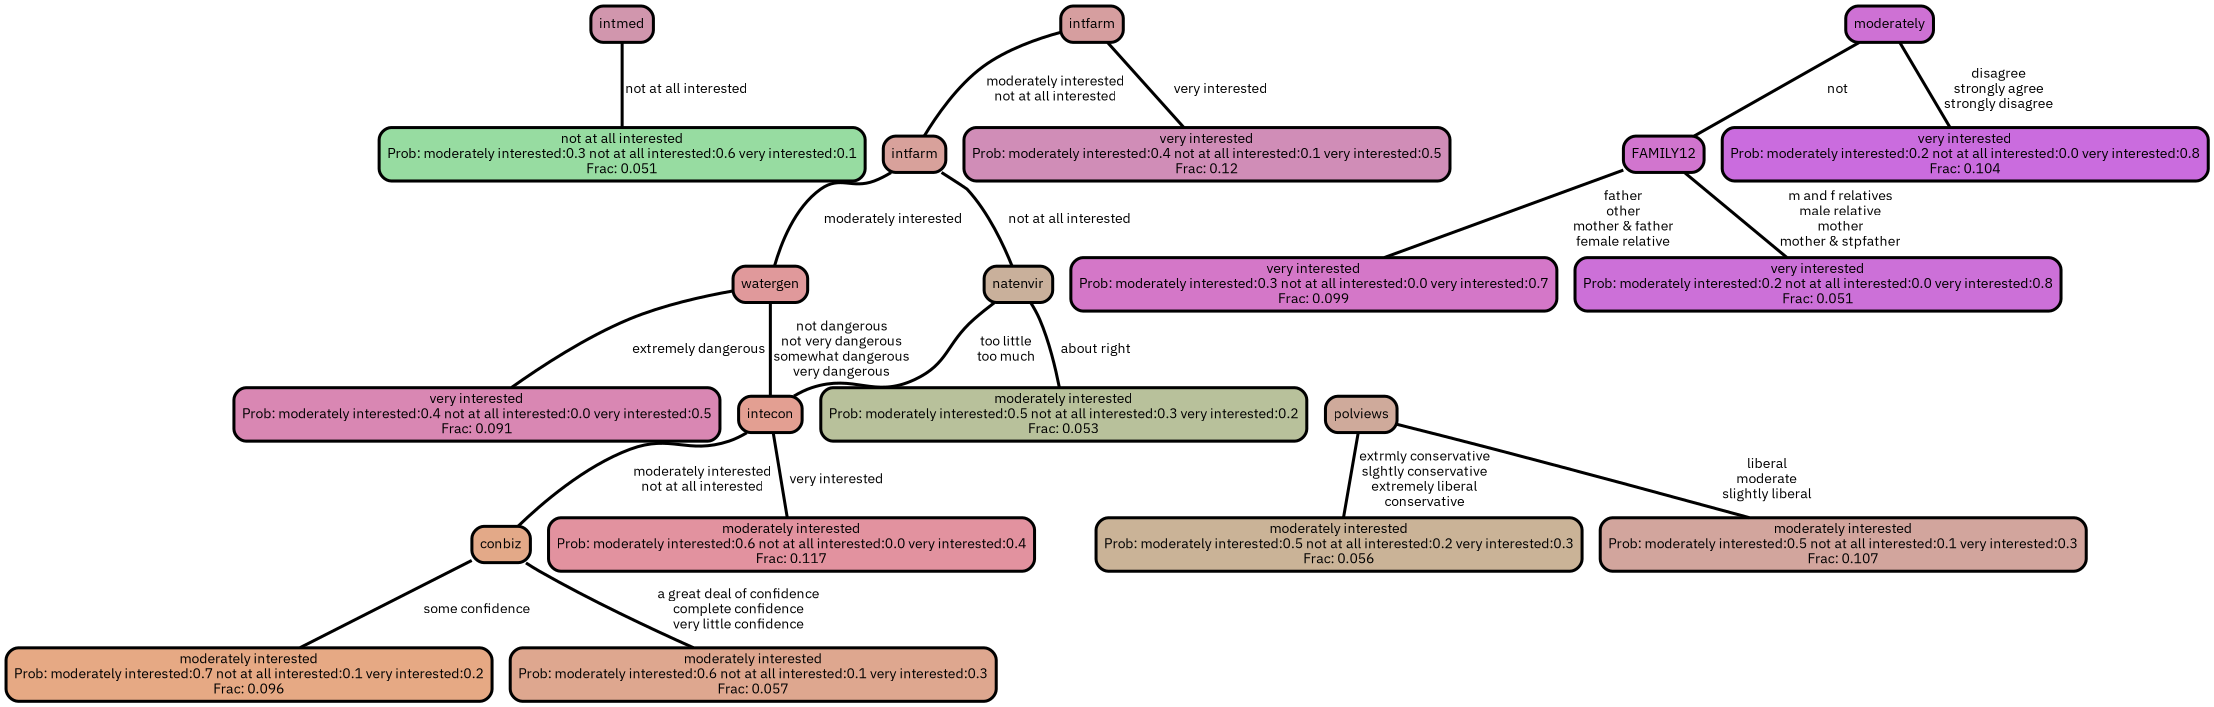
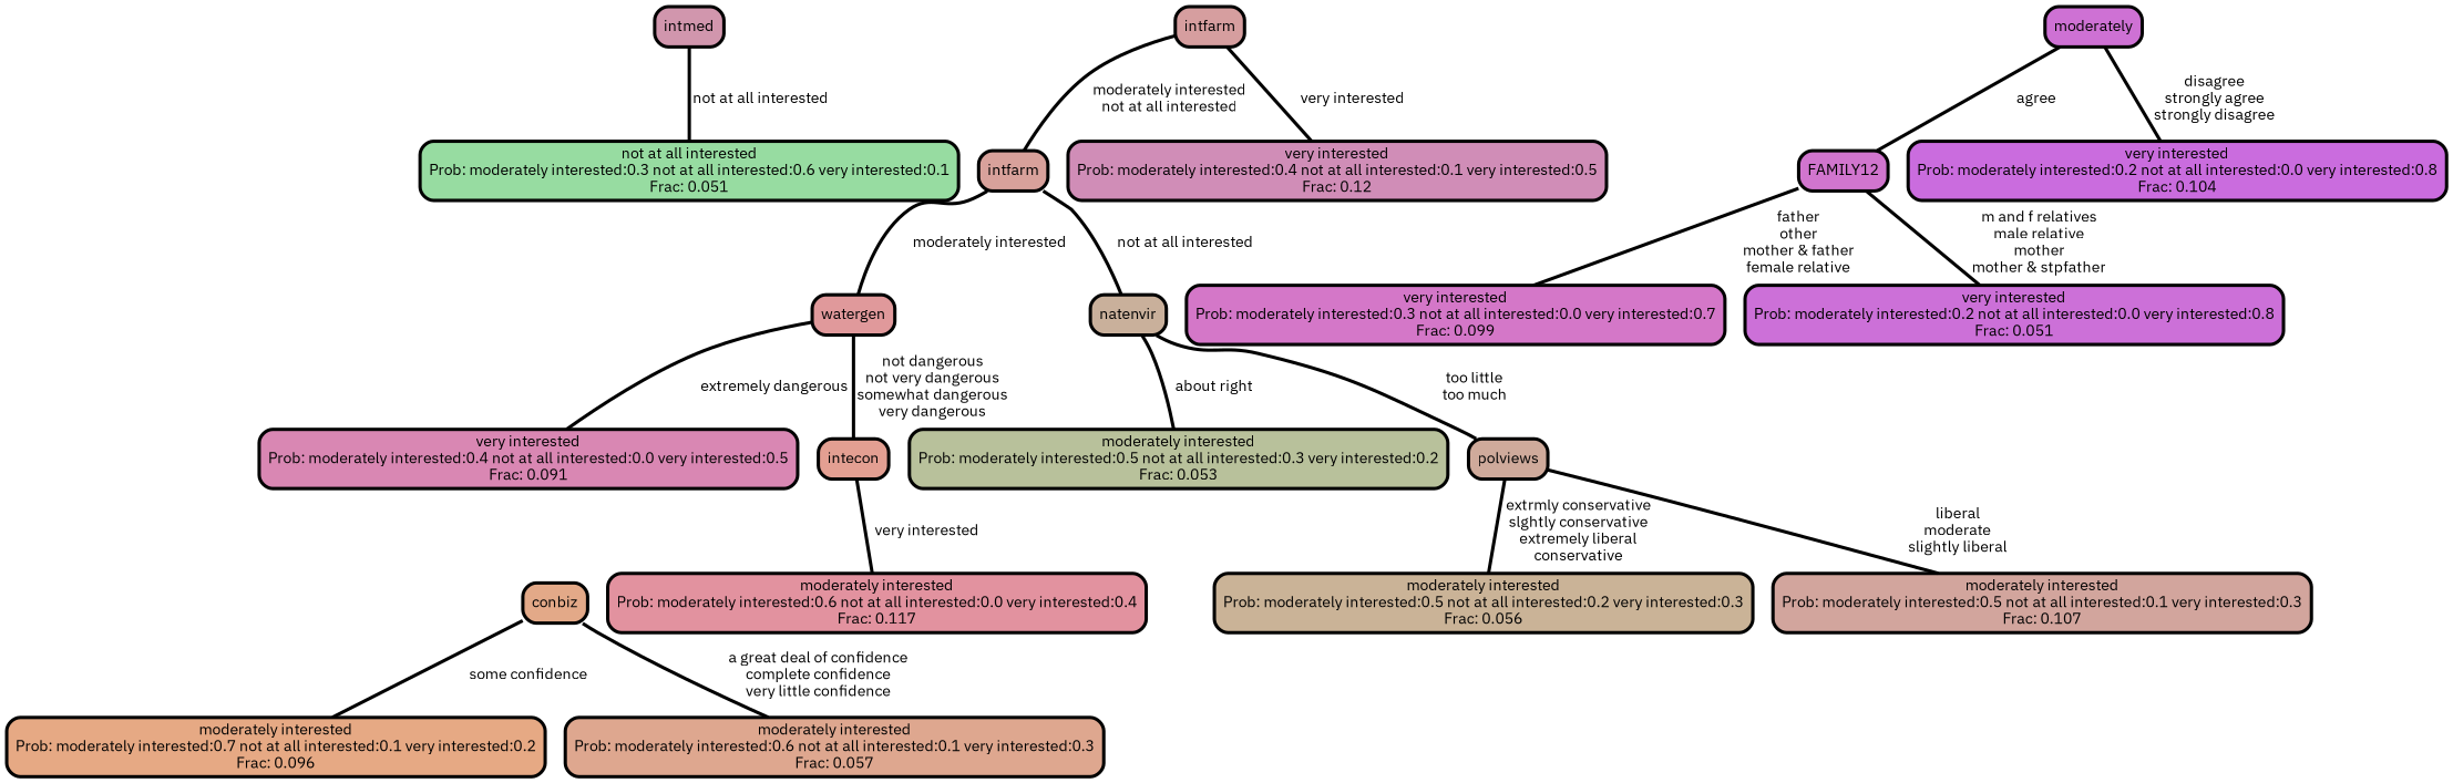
  graph {
    fontname="IBM Plex Sans"
    ranksep="0 equally"
    splines=straight
    node [color=black fontcolor=black fontname="IBM Plex Sans" penwidth=3 shape=box style="filled, rounded"]
    edge [color=black fontname="IBM Plex Sans" penwidth=3]
    n1 [fillcolor="#97dca1" label="not at all interested\nProb: moderately interested:0.3 not at all interested:0.6 very interested:0.1\nFrac: 0.051"]
    n2 [fillcolor="#d196ad" label=intmed]
    n3 [fillcolor="#d987b3" label="very interested\nProb: moderately interested:0.4 not at all interested:0.0 very interested:0.5\nFrac: 0.091"]
    n4 [fillcolor="#e0999b" label=watergen]
    n5 [fillcolor="#e39f92" label=intecon]
    n6 [fillcolor="#e3a988" label=conbiz]
    n7 [fillcolor="#e2929f" label="moderately interested\nProb: moderately interested:0.6 not at all interested:0.0 very interested:0.4\nFrac: 0.117"]
    n8 [fillcolor="#e6a984" label="moderately interested\nProb: moderately interested:0.7 not at all interested:0.1 very interested:0.2\nFrac: 0.096"]
    n9 [fillcolor="#dea78f" label="moderately interested\nProb: moderately interested:0.6 not at all interested:0.1 very interested:0.3\nFrac: 0.057"]
    n10 [fillcolor="#d8a19b" label=intfarm]
    n11 [fillcolor="#c9b09b" label=natenvir]
    n12 [fillcolor="#b8c19b" label="moderately interested\nProb: moderately interested:0.5 not at all interested:0.3 very interested:0.2\nFrac: 0.053"]
    n13 [fillcolor="#cfaa9b" label=polviews]
    n14 [fillcolor="#cab397" label="moderately interested\nProb: moderately interested:0.5 not at all interested:0.2 very interested:0.3\nFrac: 0.056"]
    n15 [fillcolor="#d2a59d" label="moderately interested\nProb: moderately interested:0.5 not at all interested:0.1 very interested:0.3\nFrac: 0.107"]
    n16 [fillcolor="#d69e9f" label=intfarm]
    n17 [fillcolor="#d08db7" label="very interested\nProb: moderately interested:0.4 not at all interested:0.1 very interested:0.5\nFrac: 0.12"]
    n18 [fillcolor="#ce71d4" label=moderately]
    n19 [fillcolor="#d175ce" label=FAMILY12]
    n20 [fillcolor="#ca6cde" label="very interested\nProb: moderately interested:0.2 not at all interested:0.0 very interested:0.8\nFrac: 0.104"]
    n21 [fillcolor="#d477c8" label="very interested\nProb: moderately interested:0.3 not at all interested:0.0 very interested:0.7\nFrac: 0.099"]
    n22 [fillcolor="#cc70d8" label="very interested\nProb: moderately interested:0.2 not at all interested:0.0 very interested:0.8\nFrac: 0.051"]
    subgraph sub_1 {
      rank=same
    }
    n2 -- n1 [label=" not at all interested"]
    n4 -- n3 [label=" extremely dangerous"]
    n4 -- n5 [label=" not dangerous\n not very dangerous\n somewhat dangerous\n very dangerous"]
-   n5 -- n6 [label=" moderately interested\n not at all interested"]
    n5 -- n7 [label=" very interested"]
    n6 -- n8 [label=" some confidence"]
    n6 -- n9 [label=" a great deal of confidence\n complete confidence\n very little confidence"]
    n10 -- n4 [label=" moderately interested"]
    n10 -- n11 [label=" not at all interested"]
    n11 -- n12 [label=" about right"]
-   n11 -- n5 [label=" too little\n too much"]
+   n11 -- n13 [label=" too little\n too much"]
    n13 -- n14 [label=" extrmly conservative\n slghtly conservative\n extremely liberal\n conservative"]
    n13 -- n15 [label=" liberal\n moderate\n slightly liberal"]
    n16 -- n10 [label=" moderately interested\n not at all interested"]
    n16 -- n17 [label=" very interested"]
-   n18 -- n19 [label=" not"]
+   n18 -- n19 [label=" agree"]
    n18 -- n20 [label=" disagree\n strongly agree\n strongly disagree"]
    n19 -- n21 [label=" father\n other\n mother & father\n female relative"]
    n19 -- n22 [label=" m and f relatives\n male relative\n mother\n mother & stpfather"]
  }
